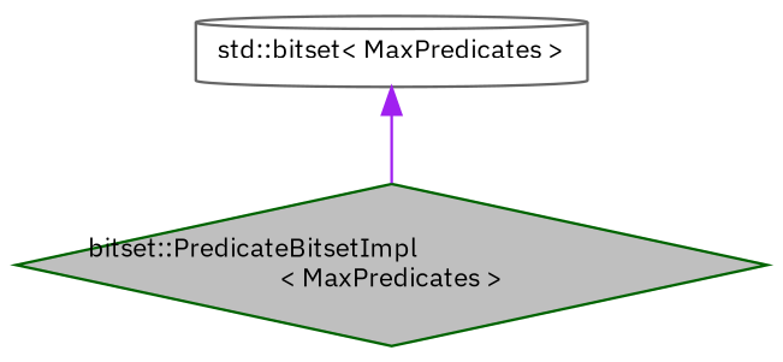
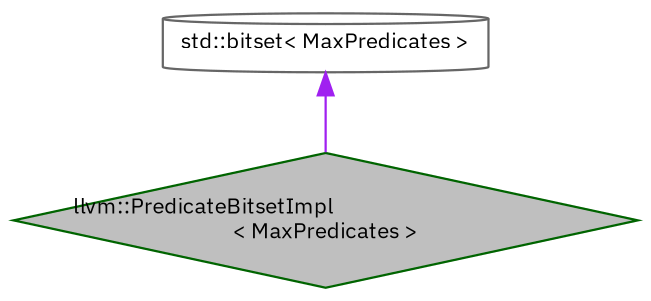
  digraph {
    fontname="IBM Plex Sans"
    node [fontname="IBM Plex Sans" fontsize=10]
-   n1 [color=darkgreen fillcolor=grey75 fontcolor=black height=0.2 label="bitset::PredicateBitsetImpl\l\< MaxPredicates \>" shape=diamond style=filled width=0.4]
+   n1 [color=darkgreen fillcolor=grey75 fontcolor=black height=0.2 label="llvm::PredicateBitsetImpl\l\< MaxPredicates \>" shape=diamond style=filled width=0.4]
    n2 [color=gray40 height=0.2 label="std::bitset\< MaxPredicates \>" shape=cylinder width=0.4]
    n2 -> n1 [color=purple dir=back fontname="IBM Plex Sans" fontsize=10 labelfontname=Helvetica labelfontsize=10 style=solid]
  }
